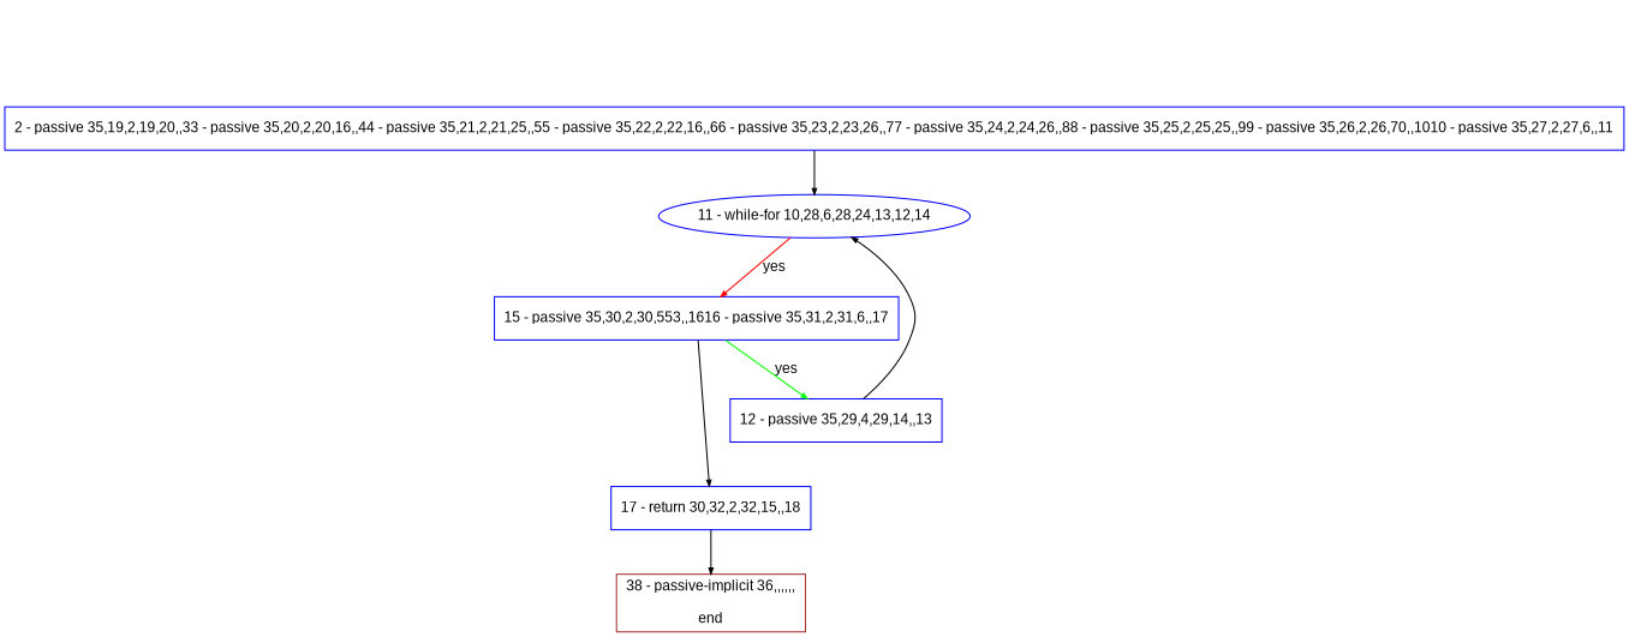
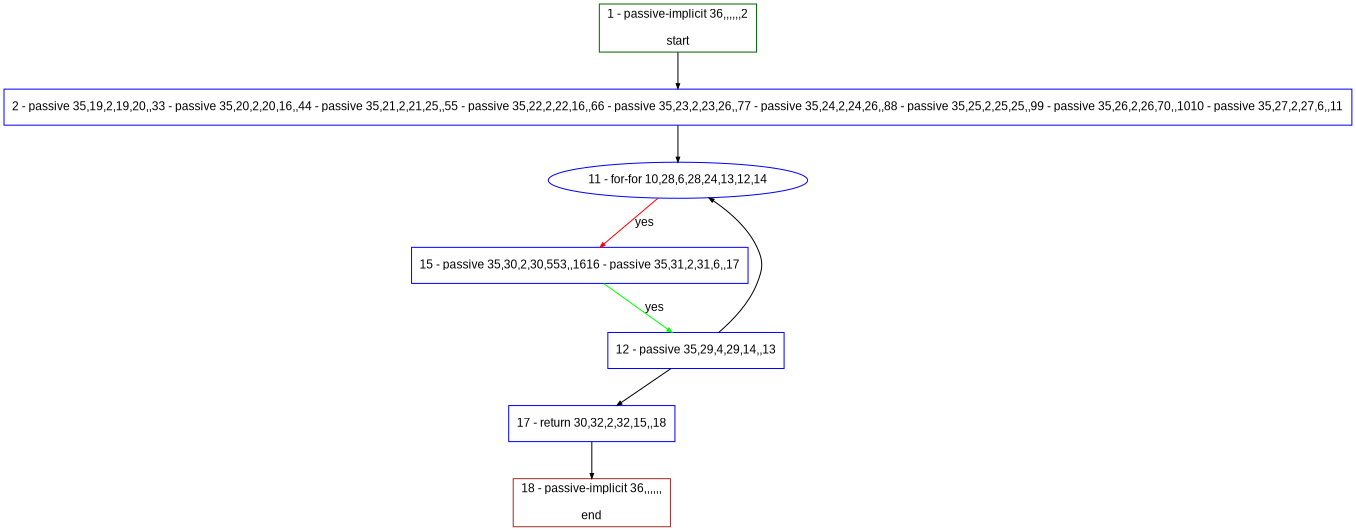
  digraph {
    bgcolor=white
    compound=true
    fillcolor="#FFFFCC"
    fontname=Arial
    fontsize=12
    pack=true
    packmode=clust
    style="rounded,filled"
    node [color="#0000ff" compound=true fillcolor="#ffffff" fixedsize=false fontname=Arial fontsize=12 node_initialized=no shape=box style=filled]
    edge [arrowhead=normal arrowsize=0.5 arrowtail=none color="#000000" compound=true dir=forward fontcolor=black fontname=Arial fontsize=12]
    n1 [label="2 - passive 35,19,2,19,20,,33 - passive 35,20,2,20,16,,44 - passive 35,21,2,21,25,,55 - passive 35,22,2,22,16,,66 - passive 35,23,2,23,26,,77 - passive 35,24,2,24,26,,88 - passive 35,25,2,25,25,,99 - passive 35,26,2,26,70,,1010 - passive 35,27,2,27,6,,11"]
-   n2 [label="11 - while-for 10,28,6,28,24,13,12,14" shape=oval]
+   n2 [label="11 - for-for 10,28,6,28,24,13,12,14" shape=oval]
    n3 [label="15 - passive 35,30,2,30,553,,1616 - passive 35,31,2,31,6,,17"]
+   n4 [color="#006400" label="1 - passive-implicit 36,,,,,,2\n\nstart"]
    n5 [label="12 - passive 35,29,4,29,14,,13"]
    n6 [label="17 - return 30,32,2,32,15,,18"]
-   n7 [color="#a52a2a" label="38 - passive-implicit 36,,,,,,\n\nend"]
+   n7 [color="#a52a2a" label="18 - passive-implicit 36,,,,,,\n\nend"]
    n1 -> n2
    n2 -> n3 [color="#ff0000" label=yes]
    n3 -> n5 [color="#00ff00" label=yes]
-   n3 -> n6
+   n5 -> n6
+   n4 -> n1
    n5 -> n2
    n6 -> n7
  }
